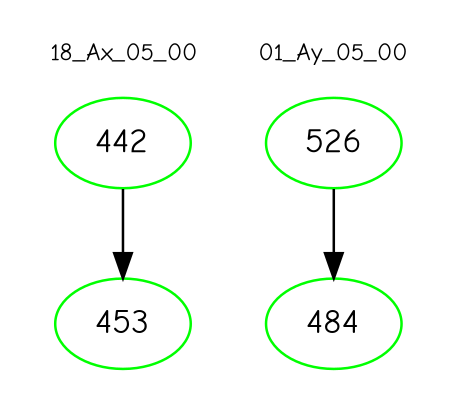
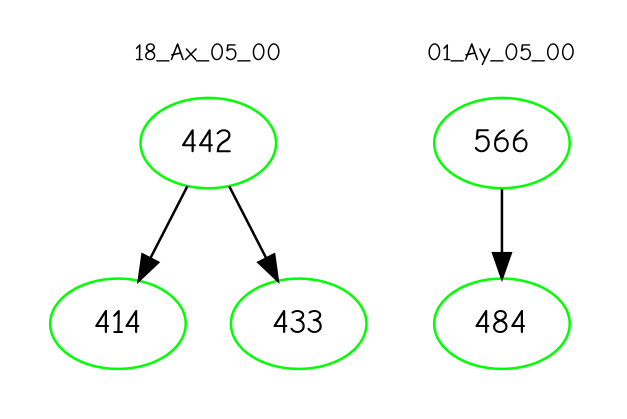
  digraph {
    fontname="Comic Neue"
    node [color=green fontname="Comic Neue"]
    edge [color=black fontname="Comic Neue"]
    n1 [label=442]
-   n3 [label=453]
-   n4 [label=526]
+   n2 [label=414]
+   n3 [label=433]
+   n4 [label=566]
    n5 [label=484]
    subgraph cluster_1 {
      color=white
      fontsize=10
      label="18_Ax_05_00"
      n1
+     n2
      n3
    }
    subgraph cluster_2 {
      color=white
      fontsize=10
      label="01_Ay_05_00"
      n4
      n5
    }
+   n1 -> n2
    n1 -> n3
    n4 -> n5
  }
